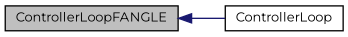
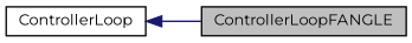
  digraph {
    rankdir=LR
    fontname=Montserrat
    node [color=black fontname=Montserrat fontsize=10 shape=record style=filled]
    n1 [fillcolor=grey75 fontcolor=black height=0.2 label=ControllerLoopFANGLE width=0.4]
    n2 [fillcolor=white height=0.2 label=ControllerLoop width=0.4]
-   n1 -> n2 [color=midnightblue dir=back fontname=Montserrat fontsize=10 labelfontname=Helvetica labelfontsize=10 style=solid]
+   n2 -> n1 [color=midnightblue dir=back fontname=Montserrat fontsize=10 labelfontname=Helvetica labelfontsize=10 style=solid]
  }
